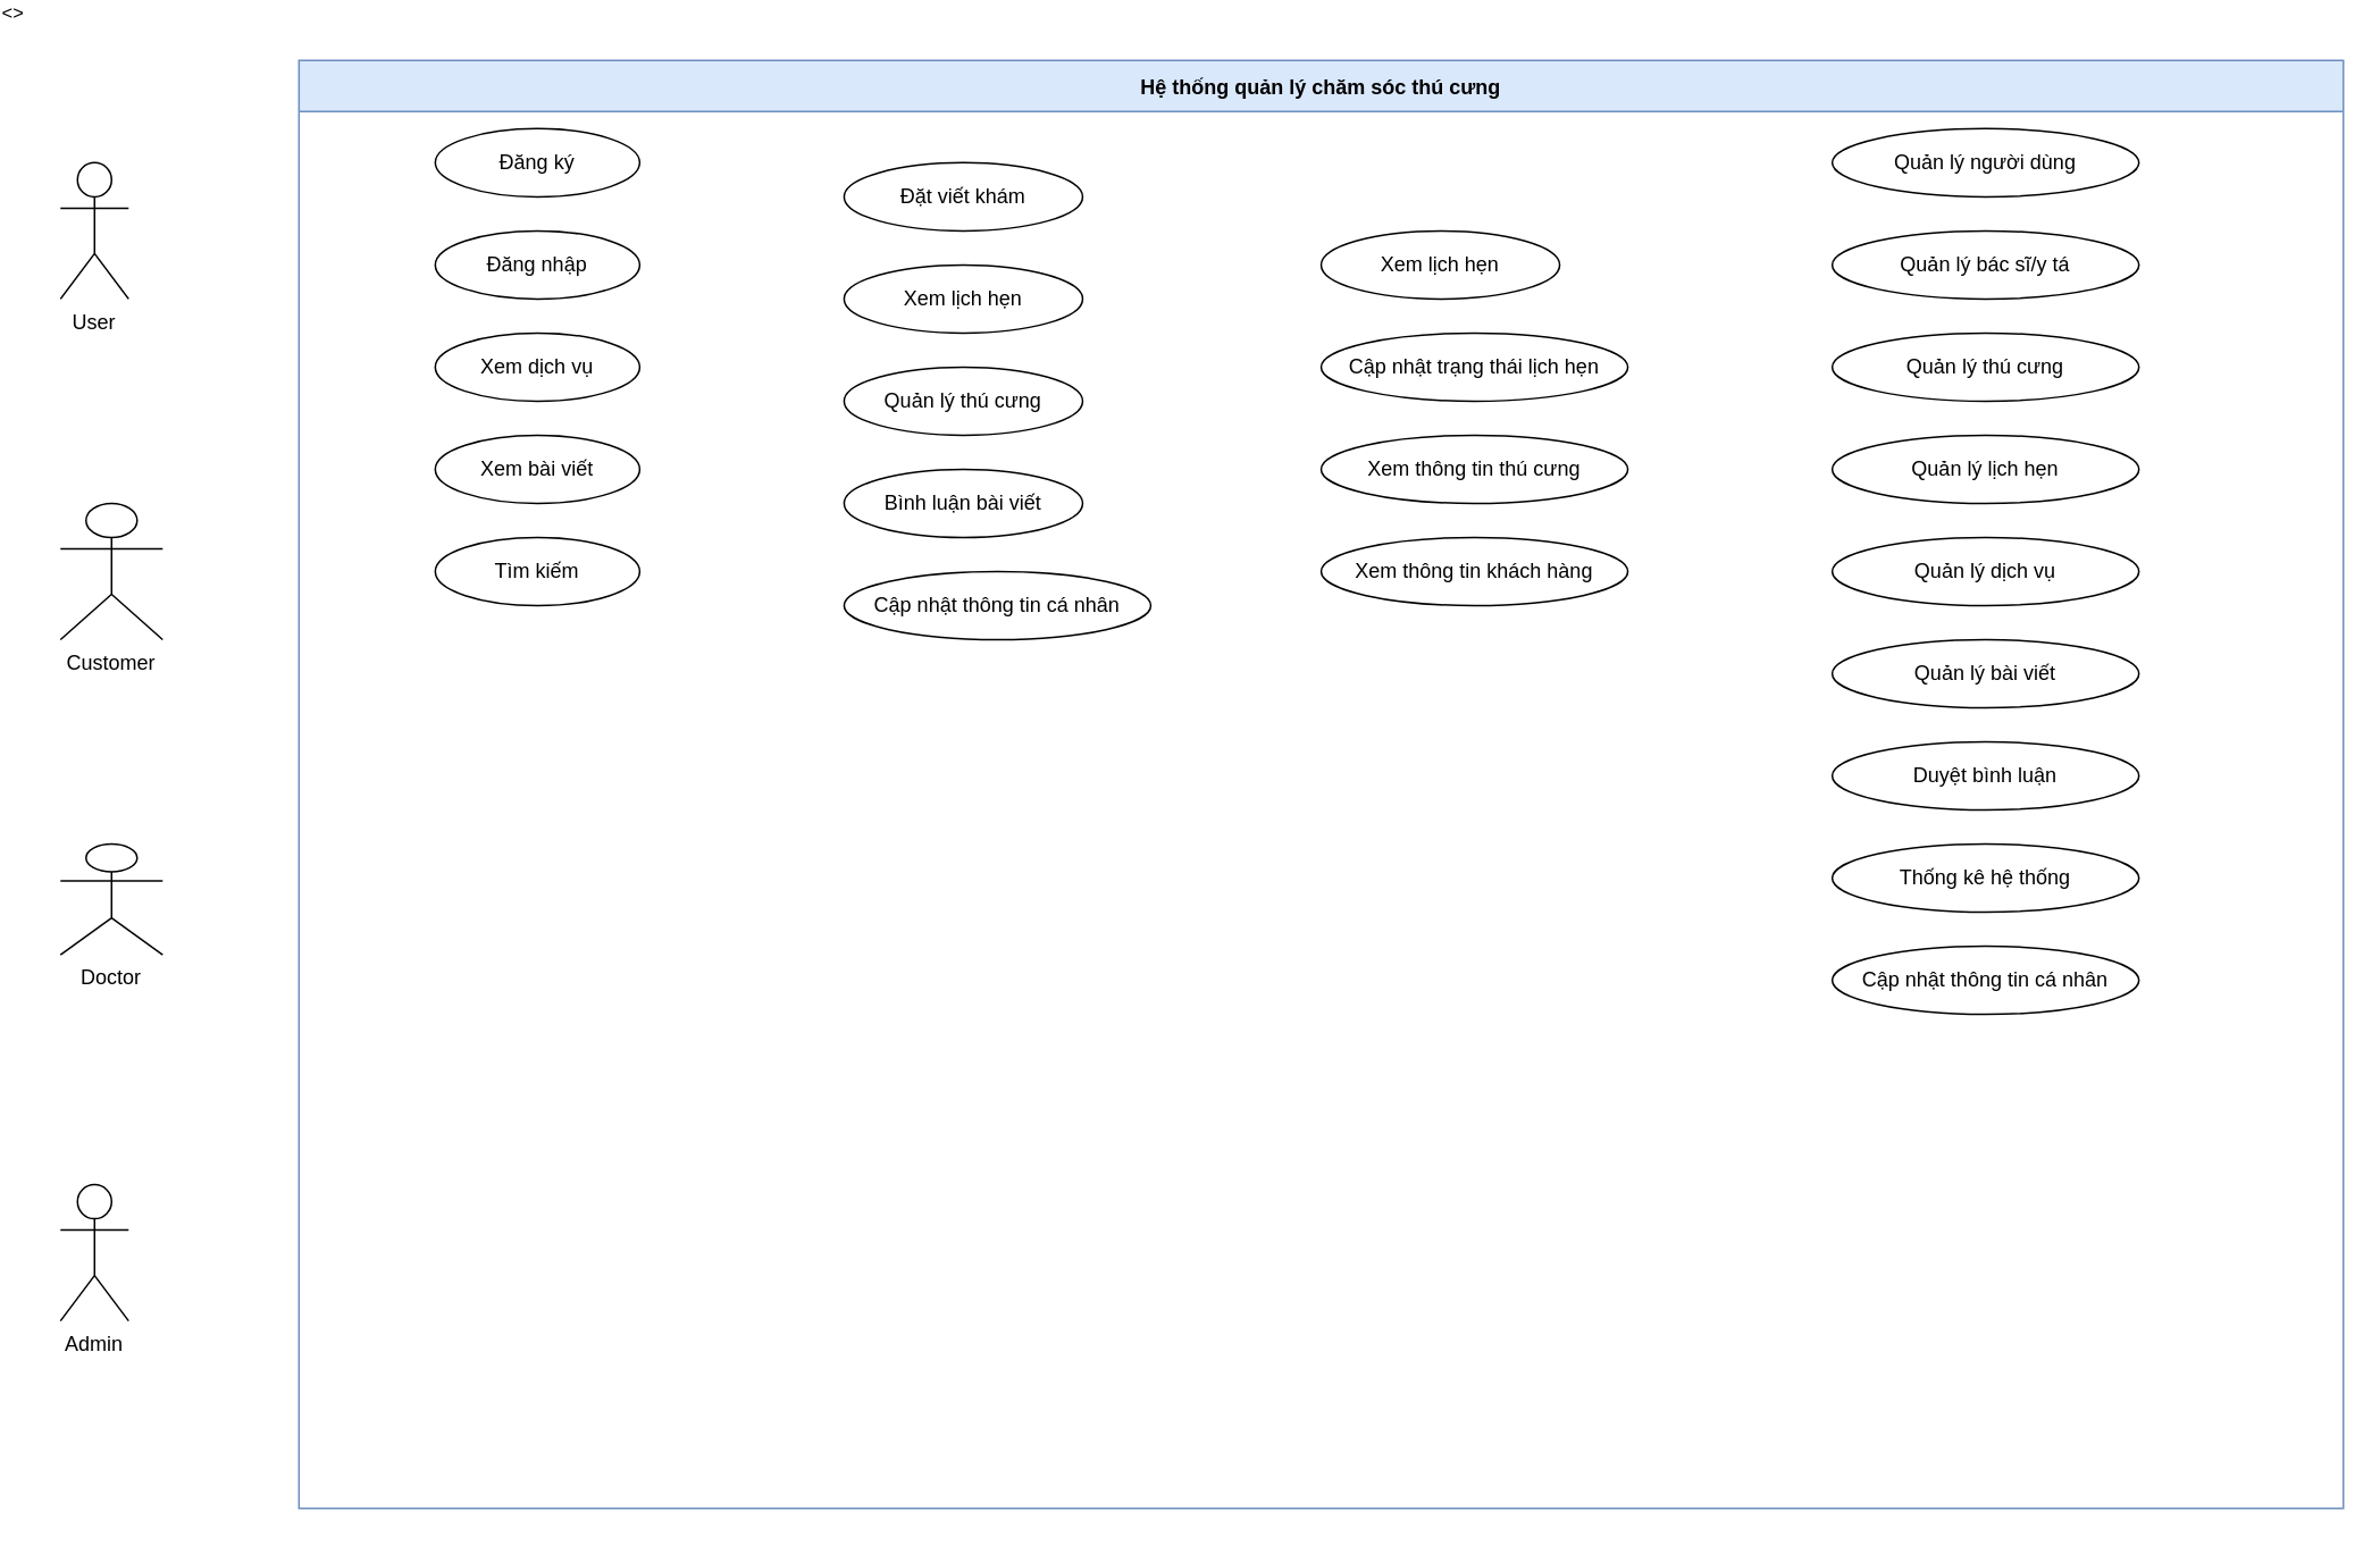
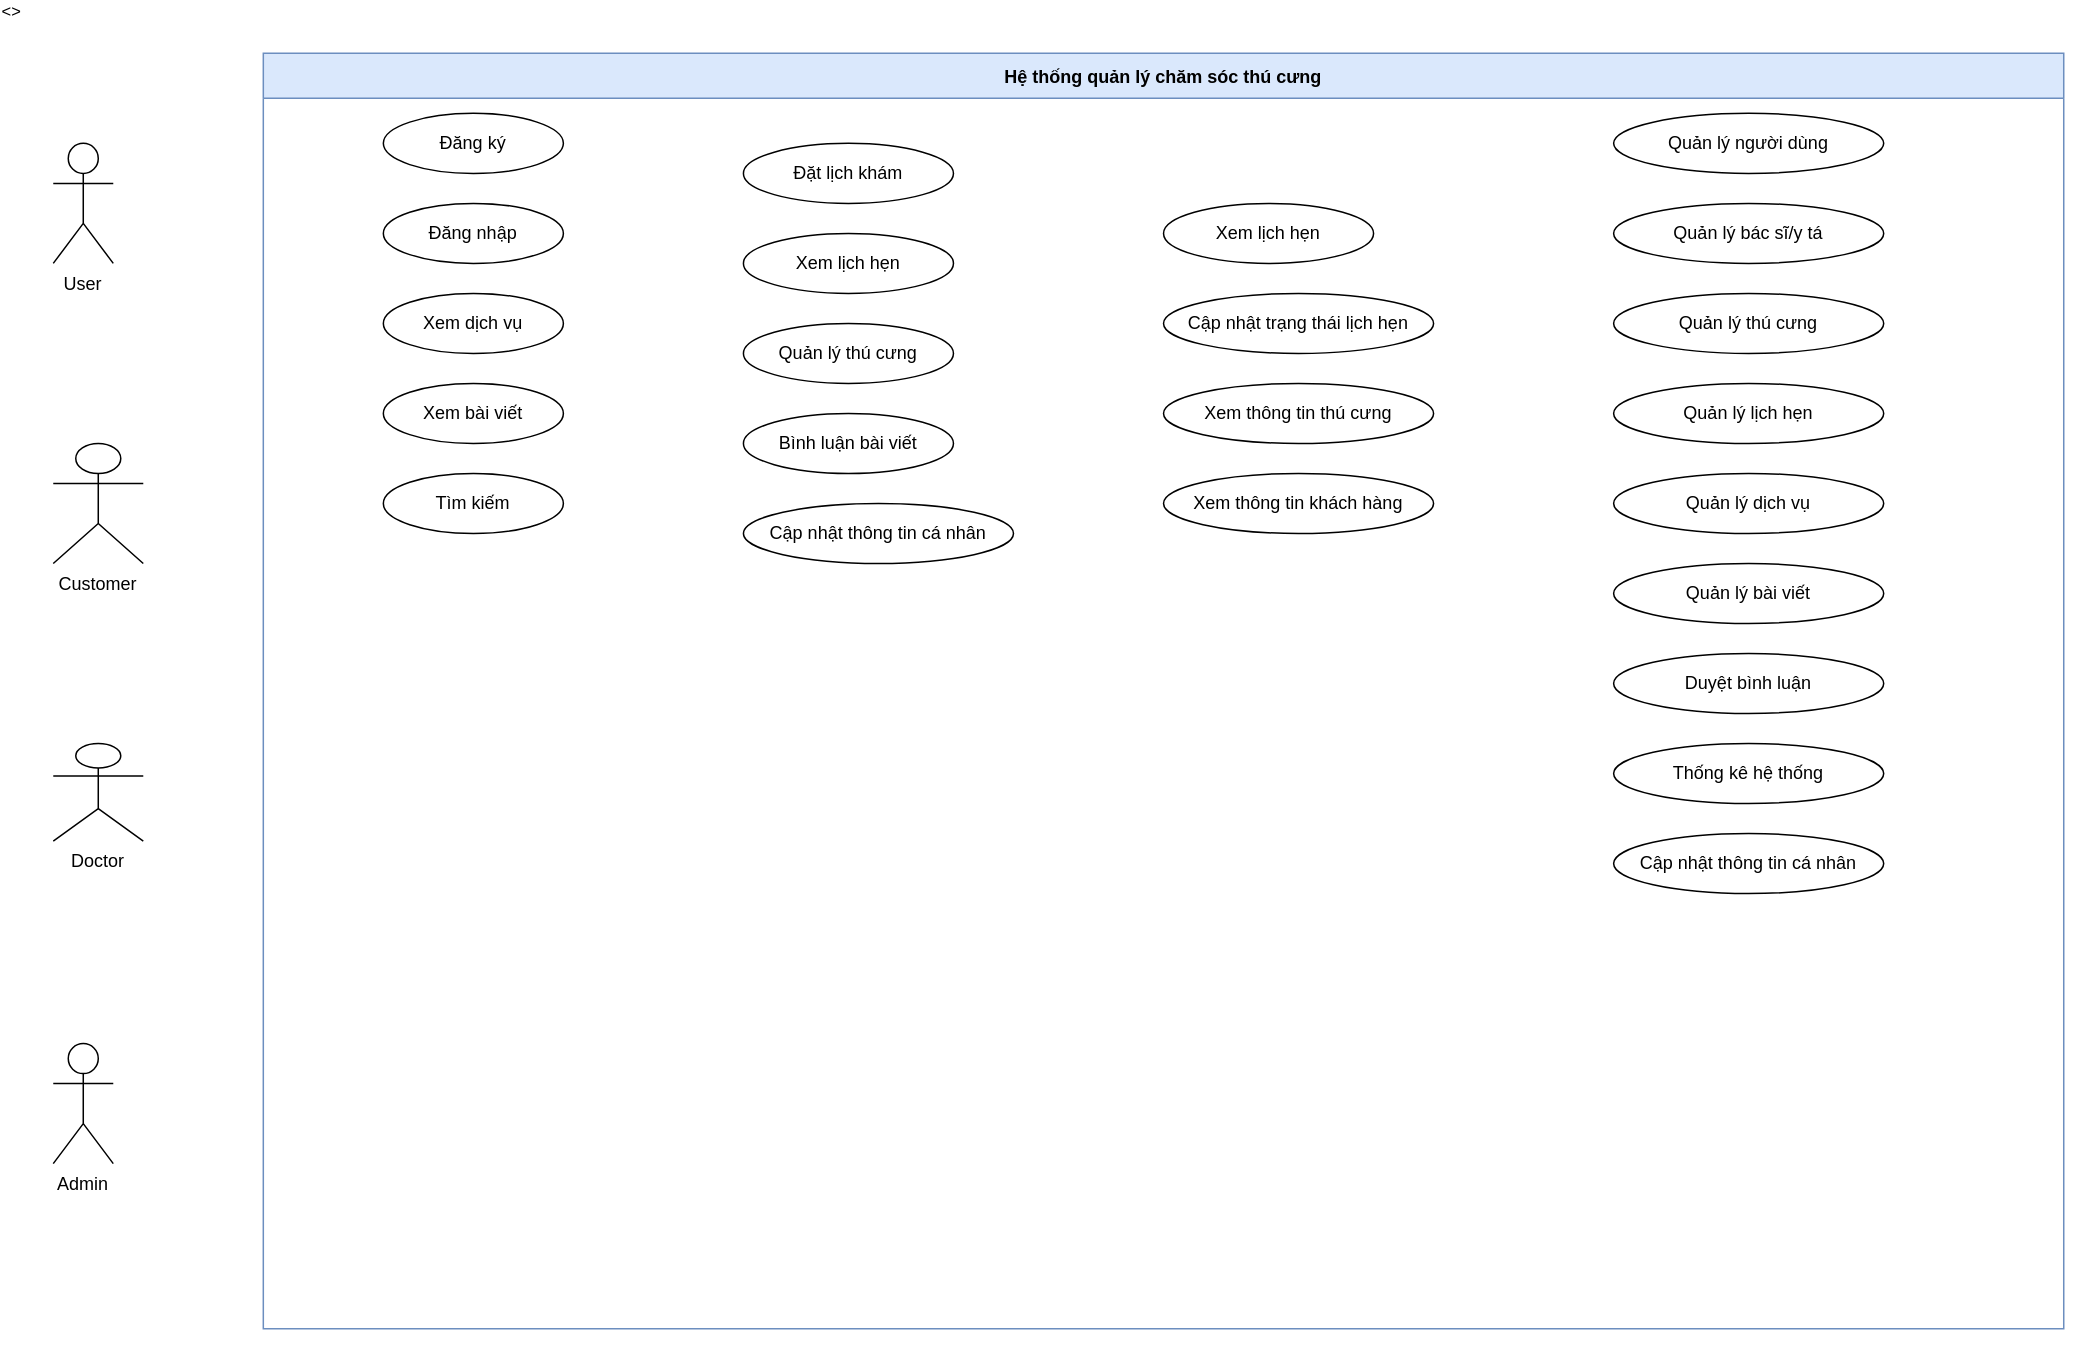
  <mxCell id="0" />
  <mxCell id="1" parent="0" />
  <mxCell id="2" value="User" style="shape=umlActor;verticalLabelPosition=bottom;verticalAlign=top;" parent="1" vertex="1"><mxGeometry x="20" y="80" width="40" height="80" as="geometry" /></mxCell>
  <mxCell id="3" value="Customer" style="shape=umlActor;verticalLabelPosition=bottom;verticalAlign=top;" parent="1" vertex="1"><mxGeometry x="20" y="280" width="60" height="80" as="geometry" /></mxCell>
  <mxCell id="4" value="Doctor" style="shape=umlActor;verticalLabelPosition=bottom;verticalAlign=top;" parent="1" vertex="1"><mxGeometry x="20" y="480" width="60" height="65" as="geometry" /></mxCell>
  <mxCell id="5" value="Admin" style="shape=umlActor;verticalLabelPosition=bottom;verticalAlign=top;" parent="1" vertex="1"><mxGeometry x="20" y="680" width="40" height="80" as="geometry" /></mxCell>
  <mxCell id="6" value="Hệ thống quản lý chăm sóc thú cưng" style="swimlane;childLayout=stackLayout;horizontal=1;startSize=30;fillColor=#dae8fc;strokeColor=#6c8ebf;" parent="1" vertex="1"><mxGeometry x="160" width="1200" height="850" as="geometry" y="20" /></mxCell>
  <mxCell id="7" value="Đăng ký" style="ellipse;whiteSpace=wrap;html=1;aspect=fixed;" parent="6" vertex="1"><mxGeometry x="80" y="40" width="120" height="40" as="geometry" /></mxCell>
  <mxCell id="8" value="Đăng nhập" style="ellipse;whiteSpace=wrap;html=1;aspect=fixed;" parent="6" vertex="1"><mxGeometry x="80" y="100" width="120" height="40" as="geometry" /></mxCell>
  <mxCell id="9" value="Xem dịch vụ" style="ellipse;whiteSpace=wrap;html=1;aspect=fixed;" parent="6" vertex="1"><mxGeometry x="80" y="160" width="120" height="40" as="geometry" /></mxCell>
  <mxCell id="10" value="Xem bài viết" style="ellipse;whiteSpace=wrap;html=1;aspect=fixed;" parent="6" vertex="1"><mxGeometry x="80" y="220" width="120" height="40" as="geometry" /></mxCell>
  <mxCell id="11" value="Tìm kiếm" style="ellipse;whiteSpace=wrap;html=1;aspect=fixed;" parent="6" vertex="1"><mxGeometry x="80" y="280" width="120" height="40" as="geometry" /></mxCell>
- <mxCell id="12" value="Đặt viết khám" style="ellipse;whiteSpace=wrap;html=1;aspect=fixed;" parent="6" vertex="1"><mxGeometry x="320" y="60" width="140" height="40" as="geometry" /></mxCell>
+ <mxCell id="12" value="Đặt lịch khám" style="ellipse;whiteSpace=wrap;html=1;aspect=fixed;" parent="6" vertex="1"><mxGeometry x="320" y="60" width="140" height="40" as="geometry" /></mxCell>
  <mxCell id="13" value="Xem lịch hẹn" style="ellipse;whiteSpace=wrap;html=1;aspect=fixed;" parent="6" vertex="1"><mxGeometry x="320" y="120" width="140" height="40" as="geometry" /></mxCell>
  <mxCell id="14" value="Quản lý thú cưng" style="ellipse;whiteSpace=wrap;html=1;aspect=fixed;" parent="6" vertex="1"><mxGeometry x="320" y="180" width="140" height="40" as="geometry" /></mxCell>
  <mxCell id="15" value="Bình luận bài viết" style="ellipse;whiteSpace=wrap;html=1;aspect=fixed;" parent="6" vertex="1"><mxGeometry x="320" y="240" width="140" height="40" as="geometry" /></mxCell>
  <mxCell id="16" value="Cập nhật thông tin cá nhân" style="ellipse;whiteSpace=wrap;html=1;aspect=fixed;" parent="6" vertex="1"><mxGeometry x="320" y="300" width="180" height="40" as="geometry" /></mxCell>
  <mxCell id="17" value="Xem lịch hẹn" style="ellipse;whiteSpace=wrap;html=1;aspect=fixed;" parent="6" vertex="1"><mxGeometry x="600" y="100" width="140" height="40" as="geometry" /></mxCell>
  <mxCell id="18" value="Cập nhật trạng thái lịch hẹn" style="ellipse;whiteSpace=wrap;html=1;aspect=fixed;" parent="6" vertex="1"><mxGeometry x="600" y="160" width="180" height="40" as="geometry" /></mxCell>
  <mxCell id="19" value="Xem thông tin thú cưng" style="ellipse;whiteSpace=wrap;html=1;aspect=fixed;" parent="6" vertex="1"><mxGeometry x="600" y="220" width="180" height="40" as="geometry" /></mxCell>
  <mxCell id="20" value="Xem thông tin khách hàng" style="ellipse;whiteSpace=wrap;html=1;aspect=fixed;" parent="6" vertex="1"><mxGeometry x="600" y="280" width="180" height="40" as="geometry" /></mxCell>
  <mxCell id="21" value="Quản lý người dùng" style="ellipse;whiteSpace=wrap;html=1;aspect=fixed;" parent="6" vertex="1"><mxGeometry x="900" y="40" width="180" height="40" as="geometry" /></mxCell>
  <mxCell id="22" value="Quản lý bác sĩ/y tá" style="ellipse;whiteSpace=wrap;html=1;aspect=fixed;" parent="6" vertex="1"><mxGeometry x="900" y="100" width="180" height="40" as="geometry" /></mxCell>
  <mxCell id="23" value="Quản lý thú cưng" style="ellipse;whiteSpace=wrap;html=1;aspect=fixed;" parent="6" vertex="1"><mxGeometry x="900" y="160" width="180" height="40" as="geometry" /></mxCell>
  <mxCell id="24" value="Quản lý lịch hẹn" style="ellipse;whiteSpace=wrap;html=1;aspect=fixed;" parent="6" vertex="1"><mxGeometry x="900" y="220" width="180" height="40" as="geometry" /></mxCell>
  <mxCell id="25" value="Quản lý dịch vụ" style="ellipse;whiteSpace=wrap;html=1;aspect=fixed;" parent="6" vertex="1"><mxGeometry x="900" y="280" width="180" height="40" as="geometry" /></mxCell>
  <mxCell id="26" value="Quản lý bài viết" style="ellipse;whiteSpace=wrap;html=1;aspect=fixed;" parent="6" vertex="1"><mxGeometry x="900" y="340" width="180" height="40" as="geometry" /></mxCell>
  <mxCell id="27" value="Duyệt bình luận" style="ellipse;whiteSpace=wrap;html=1;aspect=fixed;" parent="6" vertex="1"><mxGeometry x="900" y="400" width="180" height="40" as="geometry" /></mxCell>
  <mxCell id="28" value="Thống kê hệ thống" style="ellipse;whiteSpace=wrap;html=1;aspect=fixed;" parent="6" vertex="1"><mxGeometry x="900" y="460" width="180" height="40" as="geometry" /></mxCell>
  <mxCell id="29" value="Cập nhật thông tin cá nhân" style="ellipse;whiteSpace=wrap;html=1;aspect=fixed;" parent="6" vertex="1"><mxGeometry x="900" y="520" width="180" height="40" as="geometry" /></mxCell>
  <mxCell id="30" value="&lt;&lt;include&gt;&gt;" style="dashed=1;html=1;endArrow=none;strokeColor=#0000FF;" parent="6" source="12" target="9" edge="1" />
  <mxCell id="31" value="&lt;&lt;include&gt;&gt;" style="dashed=1;html=1;endArrow=none;strokeColor=#0000FF;" parent="6" source="12" target="10" edge="1" />
  <mxCell id="32" value="&lt;&lt;extend&gt;&gt;" style="dashed=1;html=1;endArrow=none;strokeColor=#FF0000;" parent="6" source="26" target="27" edge="1" />
  <mxCell id="33" style="endArrow=none;html=1;" parent="1" source="2" target="7" edge="1" />
  <mxCell id="34" style="endArrow=none;html=1;" parent="1" source="2" target="8" edge="1" />
  <mxCell id="35" style="endArrow=none;html=1;" parent="1" source="2" target="9" edge="1" />
  <mxCell id="36" style="endArrow=none;html=1;" parent="1" source="2" target="10" edge="1" />
  <mxCell id="37" style="endArrow=none;html=1;" parent="1" source="2" target="11" edge="1" />
  <mxCell id="38" style="endArrow=block;dashed=1;html=1;" parent="1" source="3" target="2" edge="1" />
  <mxCell id="39" style="endArrow=none;html=1;" parent="1" source="3" target="12" edge="1" />
  <mxCell id="40" style="endArrow=none;html=1;" parent="1" source="3" target="13" edge="1" />
  <mxCell id="41" style="endArrow=none;html=1;" parent="1" source="3" target="14" edge="1" />
  <mxCell id="42" style="endArrow=none;html=1;" parent="1" source="3" target="15" edge="1" />
  <mxCell id="43" style="endArrow=none;html=1;" parent="1" source="3" target="16" edge="1" />
  <mxCell id="44" style="endArrow=none;html=1;" parent="1" source="4" target="17" edge="1" />
  <mxCell id="45" style="endArrow=none;html=1;" parent="1" source="4" target="18" edge="1" />
  <mxCell id="46" style="endArrow=none;html=1;" parent="1" source="4" target="19" edge="1" />
  <mxCell id="47" style="endArrow=none;html=1;" parent="1" source="4" target="20" edge="1" />
  <mxCell id="48" style="endArrow=classic;html=1;" parent="1" source="5" target="21" edge="1" />
  <mxCell id="49" style="endArrow=none;html=1;" parent="1" source="5" target="22" edge="1" />
  <mxCell id="50" style="endArrow=none;html=1;" parent="1" source="5" target="23" edge="1" />
  <mxCell id="51" style="endArrow=none;html=1;" parent="1" source="5" target="24" edge="1" />
  <mxCell id="52" style="endArrow=none;html=1;" parent="1" source="5" target="25" edge="1" />
  <mxCell id="53" style="endArrow=none;html=1;" parent="1" source="5" target="26" edge="1" />
  <mxCell id="54" style="endArrow=none;html=1;" parent="1" source="5" target="27" edge="1" />
  <mxCell id="55" style="endArrow=none;html=1;" parent="1" source="5" target="28" edge="1" />
  <mxCell id="56" style="endArrow=none;html=1;" parent="1" source="5" target="29" edge="1" />
